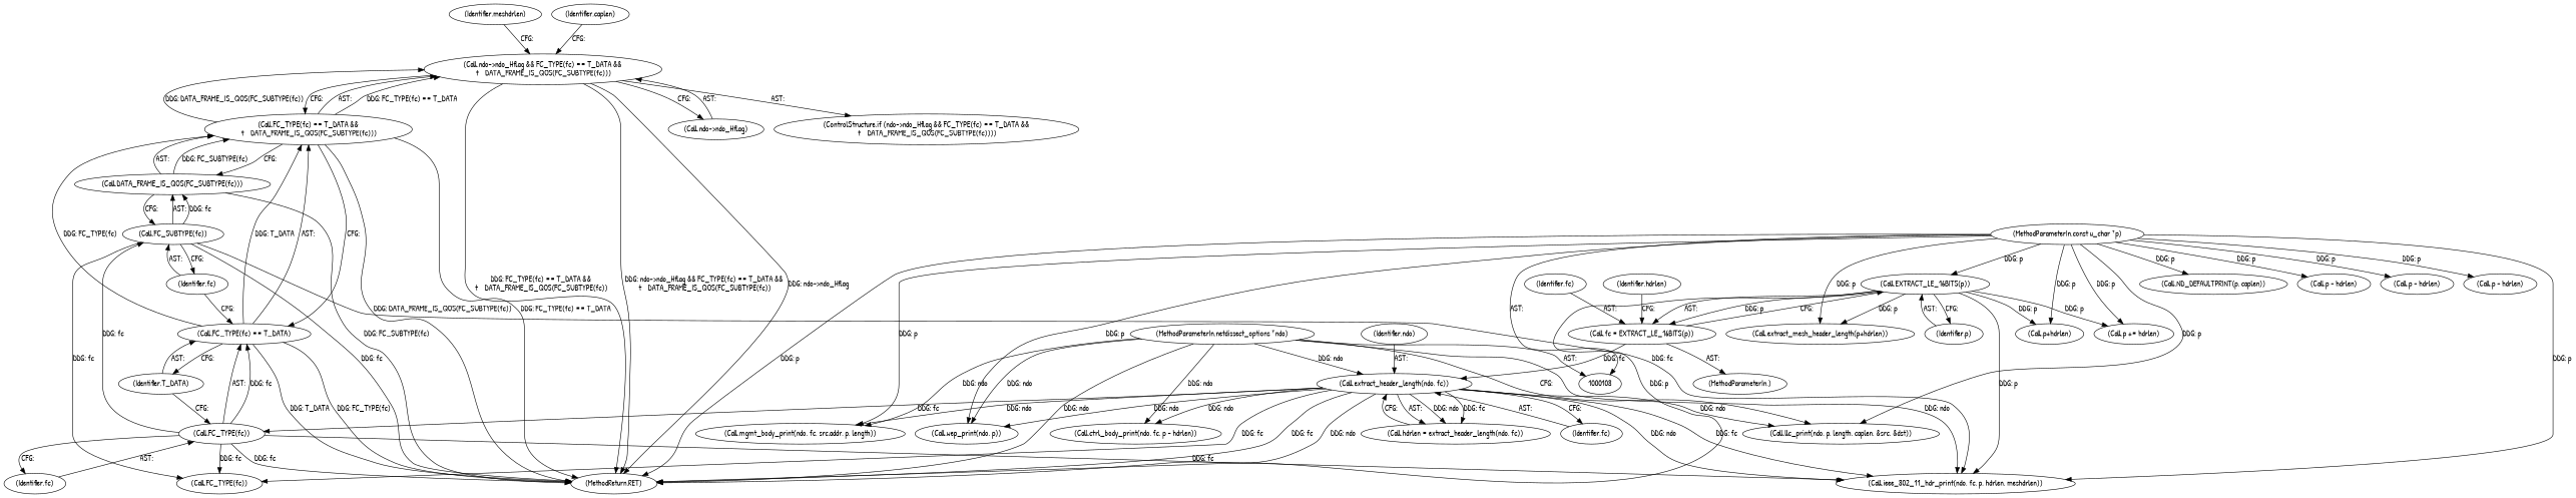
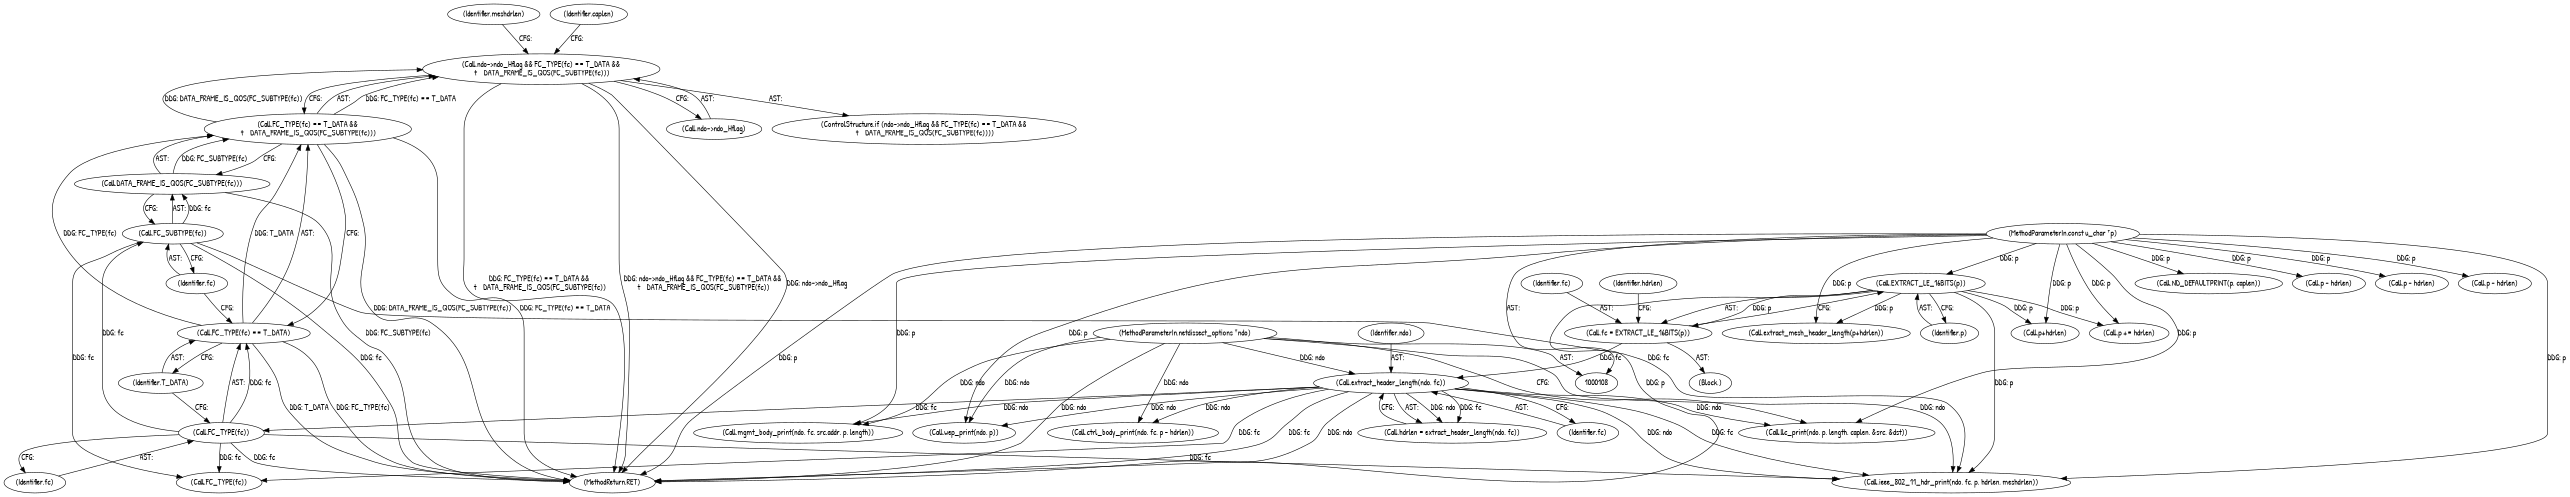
  digraph {
    fontname="Patrick Hand"
    node [fontname="Patrick Hand"]
    edge [fontname="Patrick Hand"]
    n1 [label="(Call,ndo->ndo_Hflag && FC_TYPE(fc) == T_DATA &&\n \t    DATA_FRAME_IS_QOS(FC_SUBTYPE(fc)))"]
    n2 [label="(Call,FC_TYPE(fc) == T_DATA &&\n \t    DATA_FRAME_IS_QOS(FC_SUBTYPE(fc)))"]
    n3 [label="(Call,ndo->ndo_Hflag)"]
    n4 [label="(MethodReturn,RET)"]
    n5 [label="(ControlStructure,if (ndo->ndo_Hflag && FC_TYPE(fc) == T_DATA &&\n \t    DATA_FRAME_IS_QOS(FC_SUBTYPE(fc))))"]
    n6 [label="(Call,FC_TYPE(fc) == T_DATA)"]
    n7 [label="(Call,DATA_FRAME_IS_QOS(FC_SUBTYPE(fc)))"]
    n8 [label="(Identifier,T_DATA)"]
    n9 [label="(Call,FC_SUBTYPE(fc))"]
    n10 [label="(Call,FC_TYPE(fc))"]
    n11 [label="(Identifier,fc)"]
    n12 [label="(Call,FC_TYPE(fc))"]
    n13 [label="(Call,ieee_802_11_hdr_print(ndo, fc, p, hdrlen, meshdrlen))"]
    n14 [label="(Identifier,fc)"]
    n15 [label="(Call,extract_header_length(ndo, fc))"]
    n16 [label="(Call,llc_print(ndo, p, length, caplen, &src, &dst))"]
    n17 [label="(Call,ctrl_body_print(ndo, fc, p - hdrlen))"]
    n18 [label="(Call,hdrlen = extract_header_length(ndo, fc))"]
    n19 [label="(Identifier,fc)"]
    n20 [label="(Call,mgmt_body_print(ndo, fc, src.addr, p, length))"]
    n21 [label="(Call,wep_print(ndo, p))"]
    n22 [label="(MethodParameterIn,netdissect_options *ndo)"]
    1000108
    n24 [label="(Call,fc = EXTRACT_LE_16BITS(p))"]
    n25 [label="(Call,EXTRACT_LE_16BITS(p))"]
-   n26 [label="(MethodParameterIn,)"]
+   n26 [label="(Block,)"]
    n27 [label="(Identifier,p)"]
    n28 [label="(Call,extract_mesh_header_length(p+hdrlen))"]
    n29 [label="(Call,p+hdrlen)"]
    n30 [label="(Call,p += hdrlen)"]
    n31 [label="(MethodParameterIn,const u_char *p)"]
    n32 [label="(Call,ND_DEFAULTPRINT(p, caplen))"]
    n33 [label="(Call,p - hdrlen)"]
    n34 [label="(Call,p - hdrlen)"]
    n35 [label="(Call,p - hdrlen)"]
    n36 [label="(Identifier,meshdrlen)"]
    n37 [label="(Identifier,fc)"]
    n38 [label="(Identifier,hdrlen)"]
    n39 [label="(Identifier,ndo)"]
    n40 [label="(Identifier,caplen)"]
    n1 -> n2 [label="CFG: "]
    n1 -> n3 [label="CFG: "]
    n1 -> n4 [label="DDG: FC_TYPE(fc) == T_DATA &&\n \t    DATA_FRAME_IS_QOS(FC_SUBTYPE(fc))"]
    n1 -> n4 [label="DDG: ndo->ndo_Hflag && FC_TYPE(fc) == T_DATA &&\n \t    DATA_FRAME_IS_QOS(FC_SUBTYPE(fc))"]
    n1 -> n4 [label="DDG: ndo->ndo_Hflag"]
    n1 -> n5 [label="AST: "]
    n2 -> n1 [label="AST: "]
    n2 -> n1 [label="DDG: FC_TYPE(fc) == T_DATA"]
    n2 -> n1 [label="DDG: DATA_FRAME_IS_QOS(FC_SUBTYPE(fc))"]
    n2 -> n4 [label="DDG: DATA_FRAME_IS_QOS(FC_SUBTYPE(fc))"]
    n2 -> n4 [label="DDG: FC_TYPE(fc) == T_DATA"]
    n2 -> n6 [label="CFG: "]
    n2 -> n7 [label="CFG: "]
    n3 -> n1 [label="AST: "]
    n6 -> n2 [label="AST: "]
    n6 -> n2 [label="DDG: FC_TYPE(fc)"]
    n6 -> n2 [label="DDG: T_DATA"]
    n6 -> n4 [label="DDG: FC_TYPE(fc)"]
    n6 -> n4 [label="DDG: T_DATA"]
    n6 -> n8 [label="CFG: "]
    n7 -> n2 [label="AST: "]
    n7 -> n2 [label="DDG: FC_SUBTYPE(fc)"]
    n7 -> n4 [label="DDG: FC_SUBTYPE(fc)"]
    n7 -> n9 [label="CFG: "]
    n8 -> n6 [label="AST: "]
    n8 -> n10 [label="CFG: "]
    n9 -> n4 [label="DDG: fc"]
    n9 -> n7 [label="AST: "]
    n9 -> n7 [label="DDG: fc"]
    n9 -> n12 [label="DDG: fc"]
    n9 -> n13 [label="DDG: fc"]
    n9 -> n14 [label="CFG: "]
    n10 -> n4 [label="DDG: fc"]
    n10 -> n6 [label="AST: "]
    n10 -> n6 [label="DDG: fc"]
    n10 -> n9 [label="DDG: fc"]
    n10 -> n11 [label="CFG: "]
    n10 -> n12 [label="DDG: fc"]
    n10 -> n13 [label="DDG: fc"]
    n11 -> n10 [label="AST: "]
    n14 -> n6 [label="CFG: "]
    n14 -> n9 [label="AST: "]
    n15 -> n4 [label="DDG: fc"]
    n15 -> n4 [label="DDG: ndo"]
    n15 -> n10 [label="DDG: fc"]
    n15 -> n12 [label="DDG: fc"]
    n15 -> n13 [label="DDG: ndo"]
    n15 -> n13 [label="DDG: fc"]
    n15 -> n16 [label="DDG: ndo"]
    n15 -> n17 [label="DDG: ndo"]
    n15 -> n18 [label="AST: "]
    n15 -> n18 [label="DDG: ndo"]
    n15 -> n18 [label="DDG: fc"]
    n15 -> n19 [label="CFG: "]
    n15 -> n20 [label="DDG: ndo"]
    n15 -> n21 [label="DDG: ndo"]
    n18 -> n15 [label="CFG: "]
    n19 -> n15 [label="AST: "]
    n22 -> n4 [label="DDG: ndo"]
    n22 -> n13 [label="DDG: ndo"]
    n22 -> n15 [label="DDG: ndo"]
    n22 -> n16 [label="CFG: "]
    n22 -> n17 [label="DDG: ndo"]
    n22 -> n20 [label="DDG: ndo"]
    n22 -> n21 [label="DDG: ndo"]
    n22 -> 1000108 [label="AST: "]
    n24 -> n15 [label="DDG: fc"]
    n24 -> n25 [label="CFG: "]
    n24 -> n26 [label="AST: "]
    n25 -> n4 [label="DDG: p"]
    n25 -> n13 [label="DDG: p"]
    n25 -> n24 [label="AST: "]
    n25 -> n24 [label="DDG: p"]
    n25 -> n27 [label="CFG: "]
    n25 -> n28 [label="DDG: p"]
    n25 -> n29 [label="DDG: p"]
    n25 -> n30 [label="DDG: p"]
    n27 -> n25 [label="AST: "]
    n31 -> n4 [label="DDG: p"]
    n31 -> n13 [label="DDG: p"]
    n31 -> n16 [label="DDG: p"]
    n31 -> n20 [label="DDG: p"]
    n31 -> n21 [label="DDG: p"]
    n31 -> 1000108 [label="AST: "]
    n31 -> n25 [label="DDG: p"]
    n31 -> n28 [label="DDG: p"]
    n31 -> n29 [label="DDG: p"]
    n31 -> n30 [label="DDG: p"]
    n31 -> n32 [label="DDG: p"]
    n31 -> n33 [label="DDG: p"]
    n31 -> n34 [label="DDG: p"]
    n31 -> n35 [label="DDG: p"]
    n36 -> n1 [label="CFG: "]
    n37 -> n24 [label="AST: "]
    n38 -> n24 [label="CFG: "]
    n39 -> n15 [label="AST: "]
    n40 -> n1 [label="CFG: "]
  }
